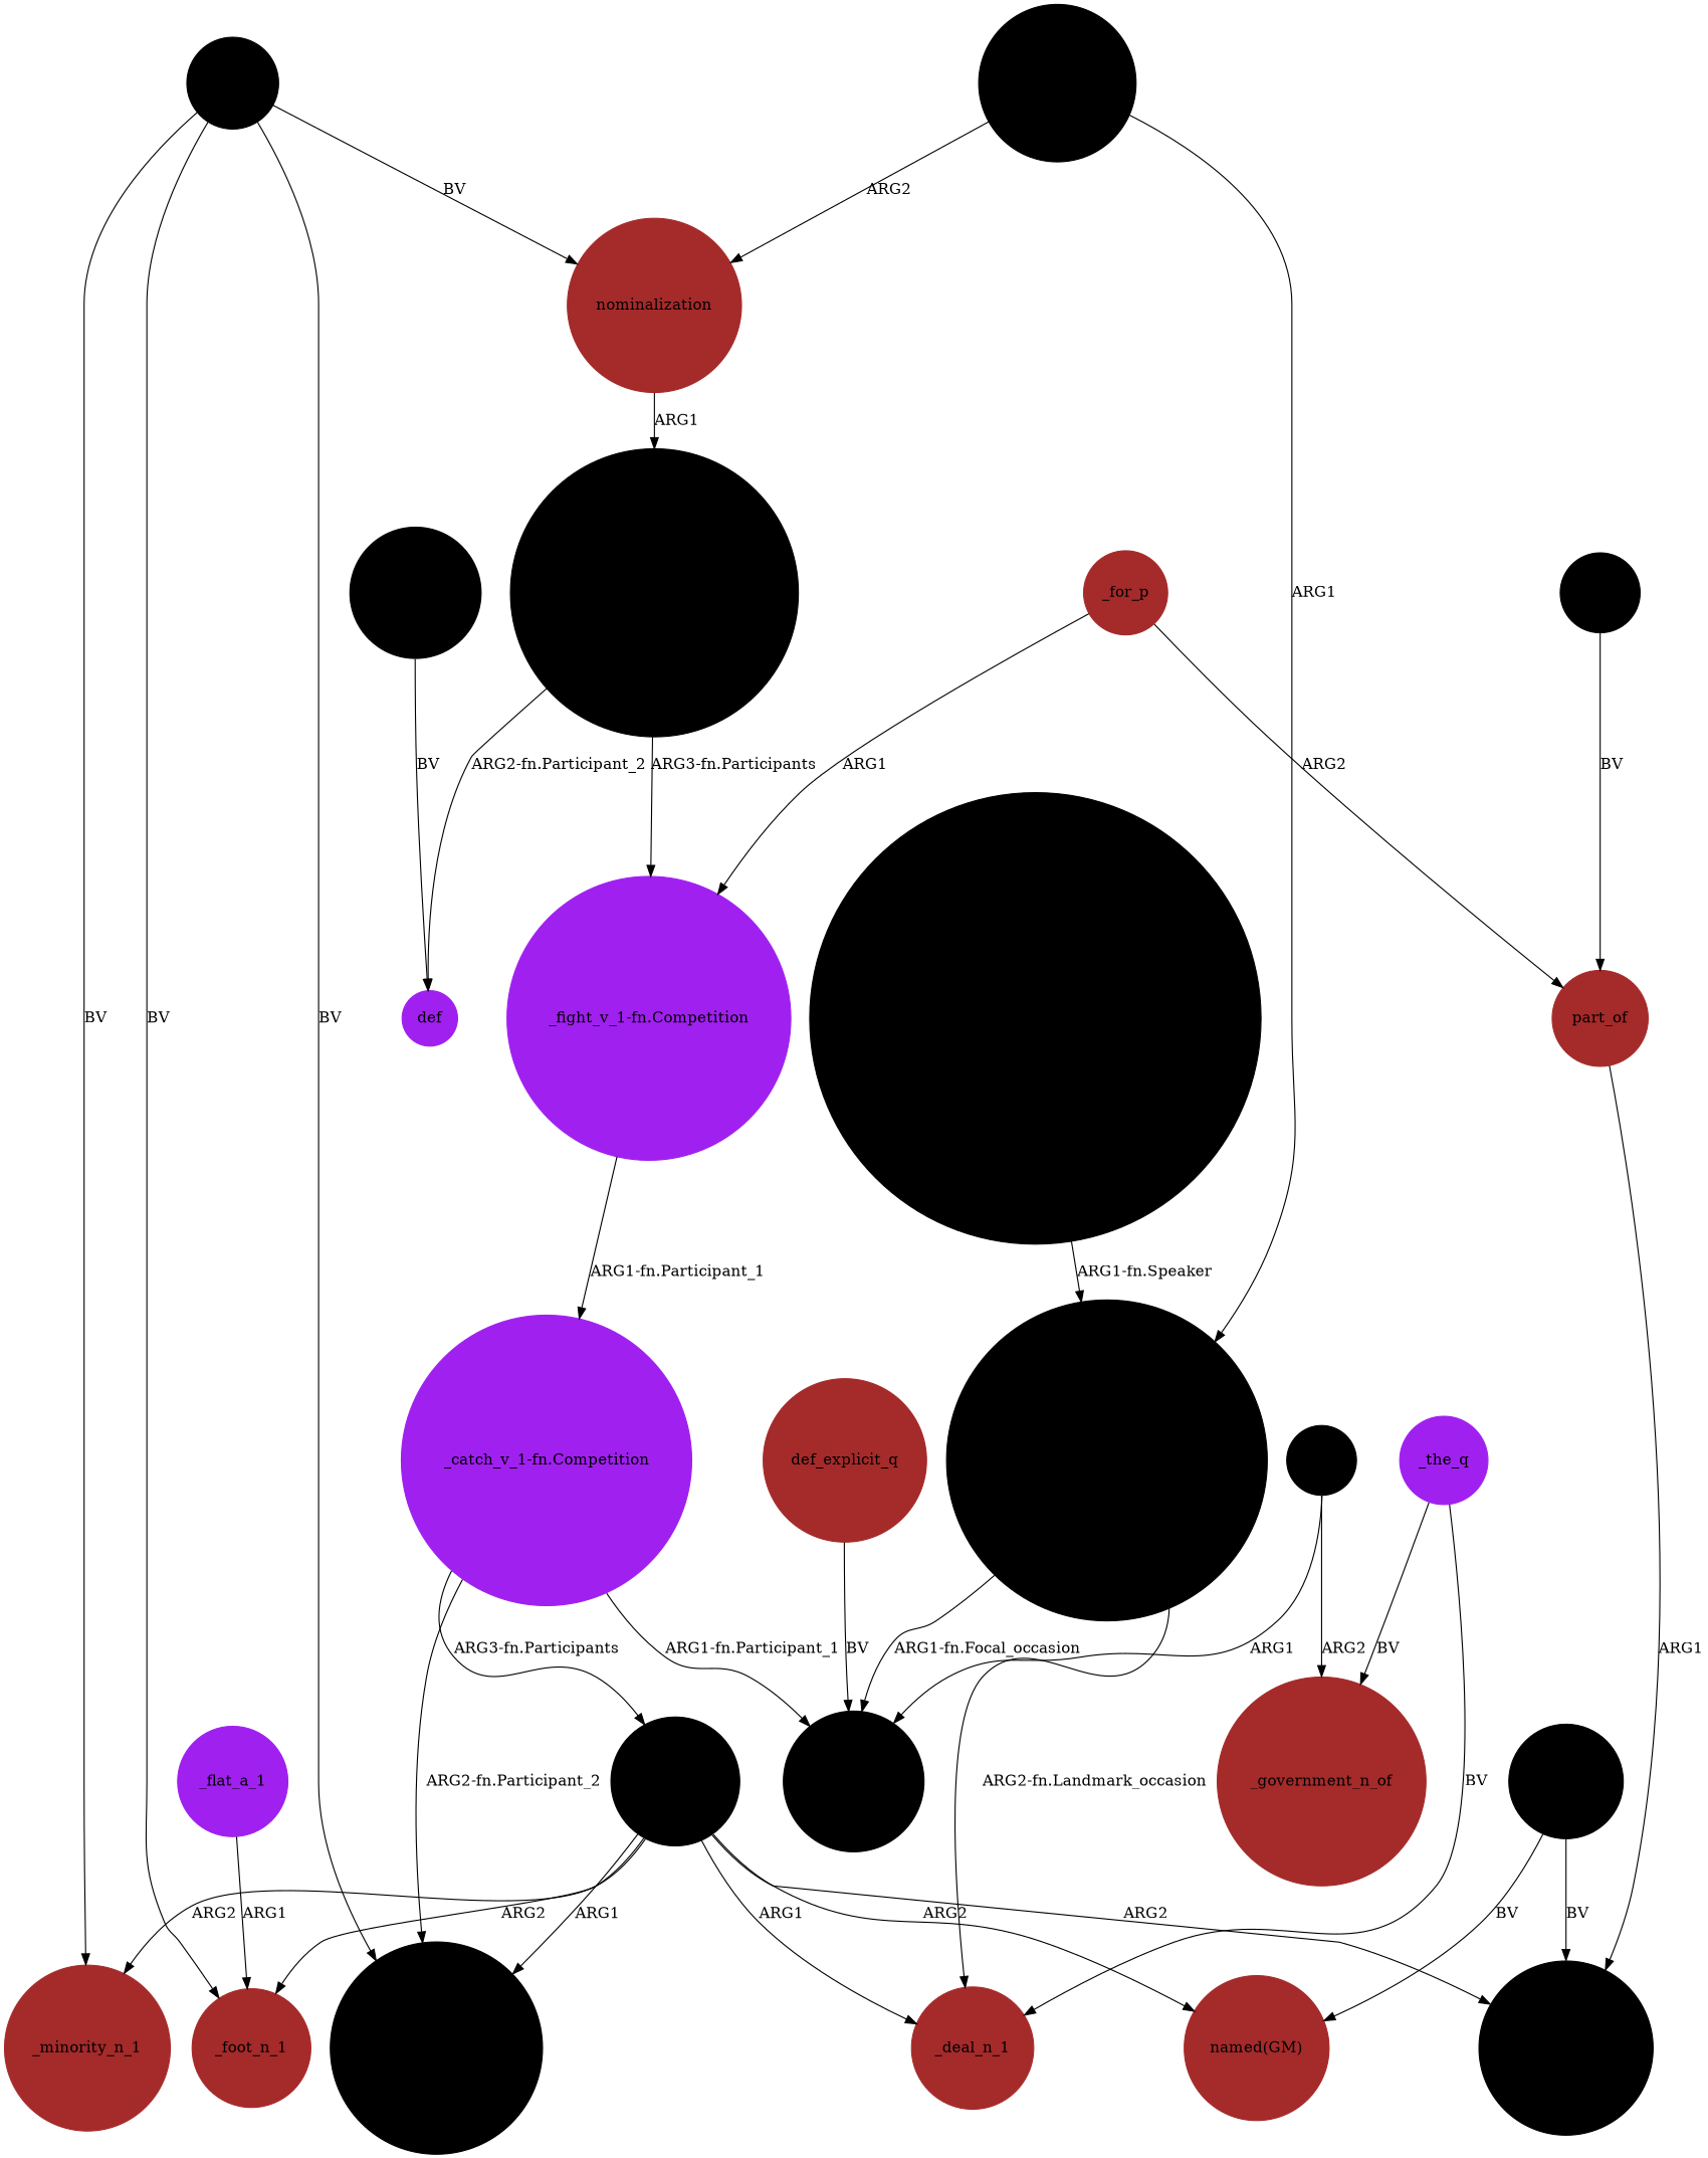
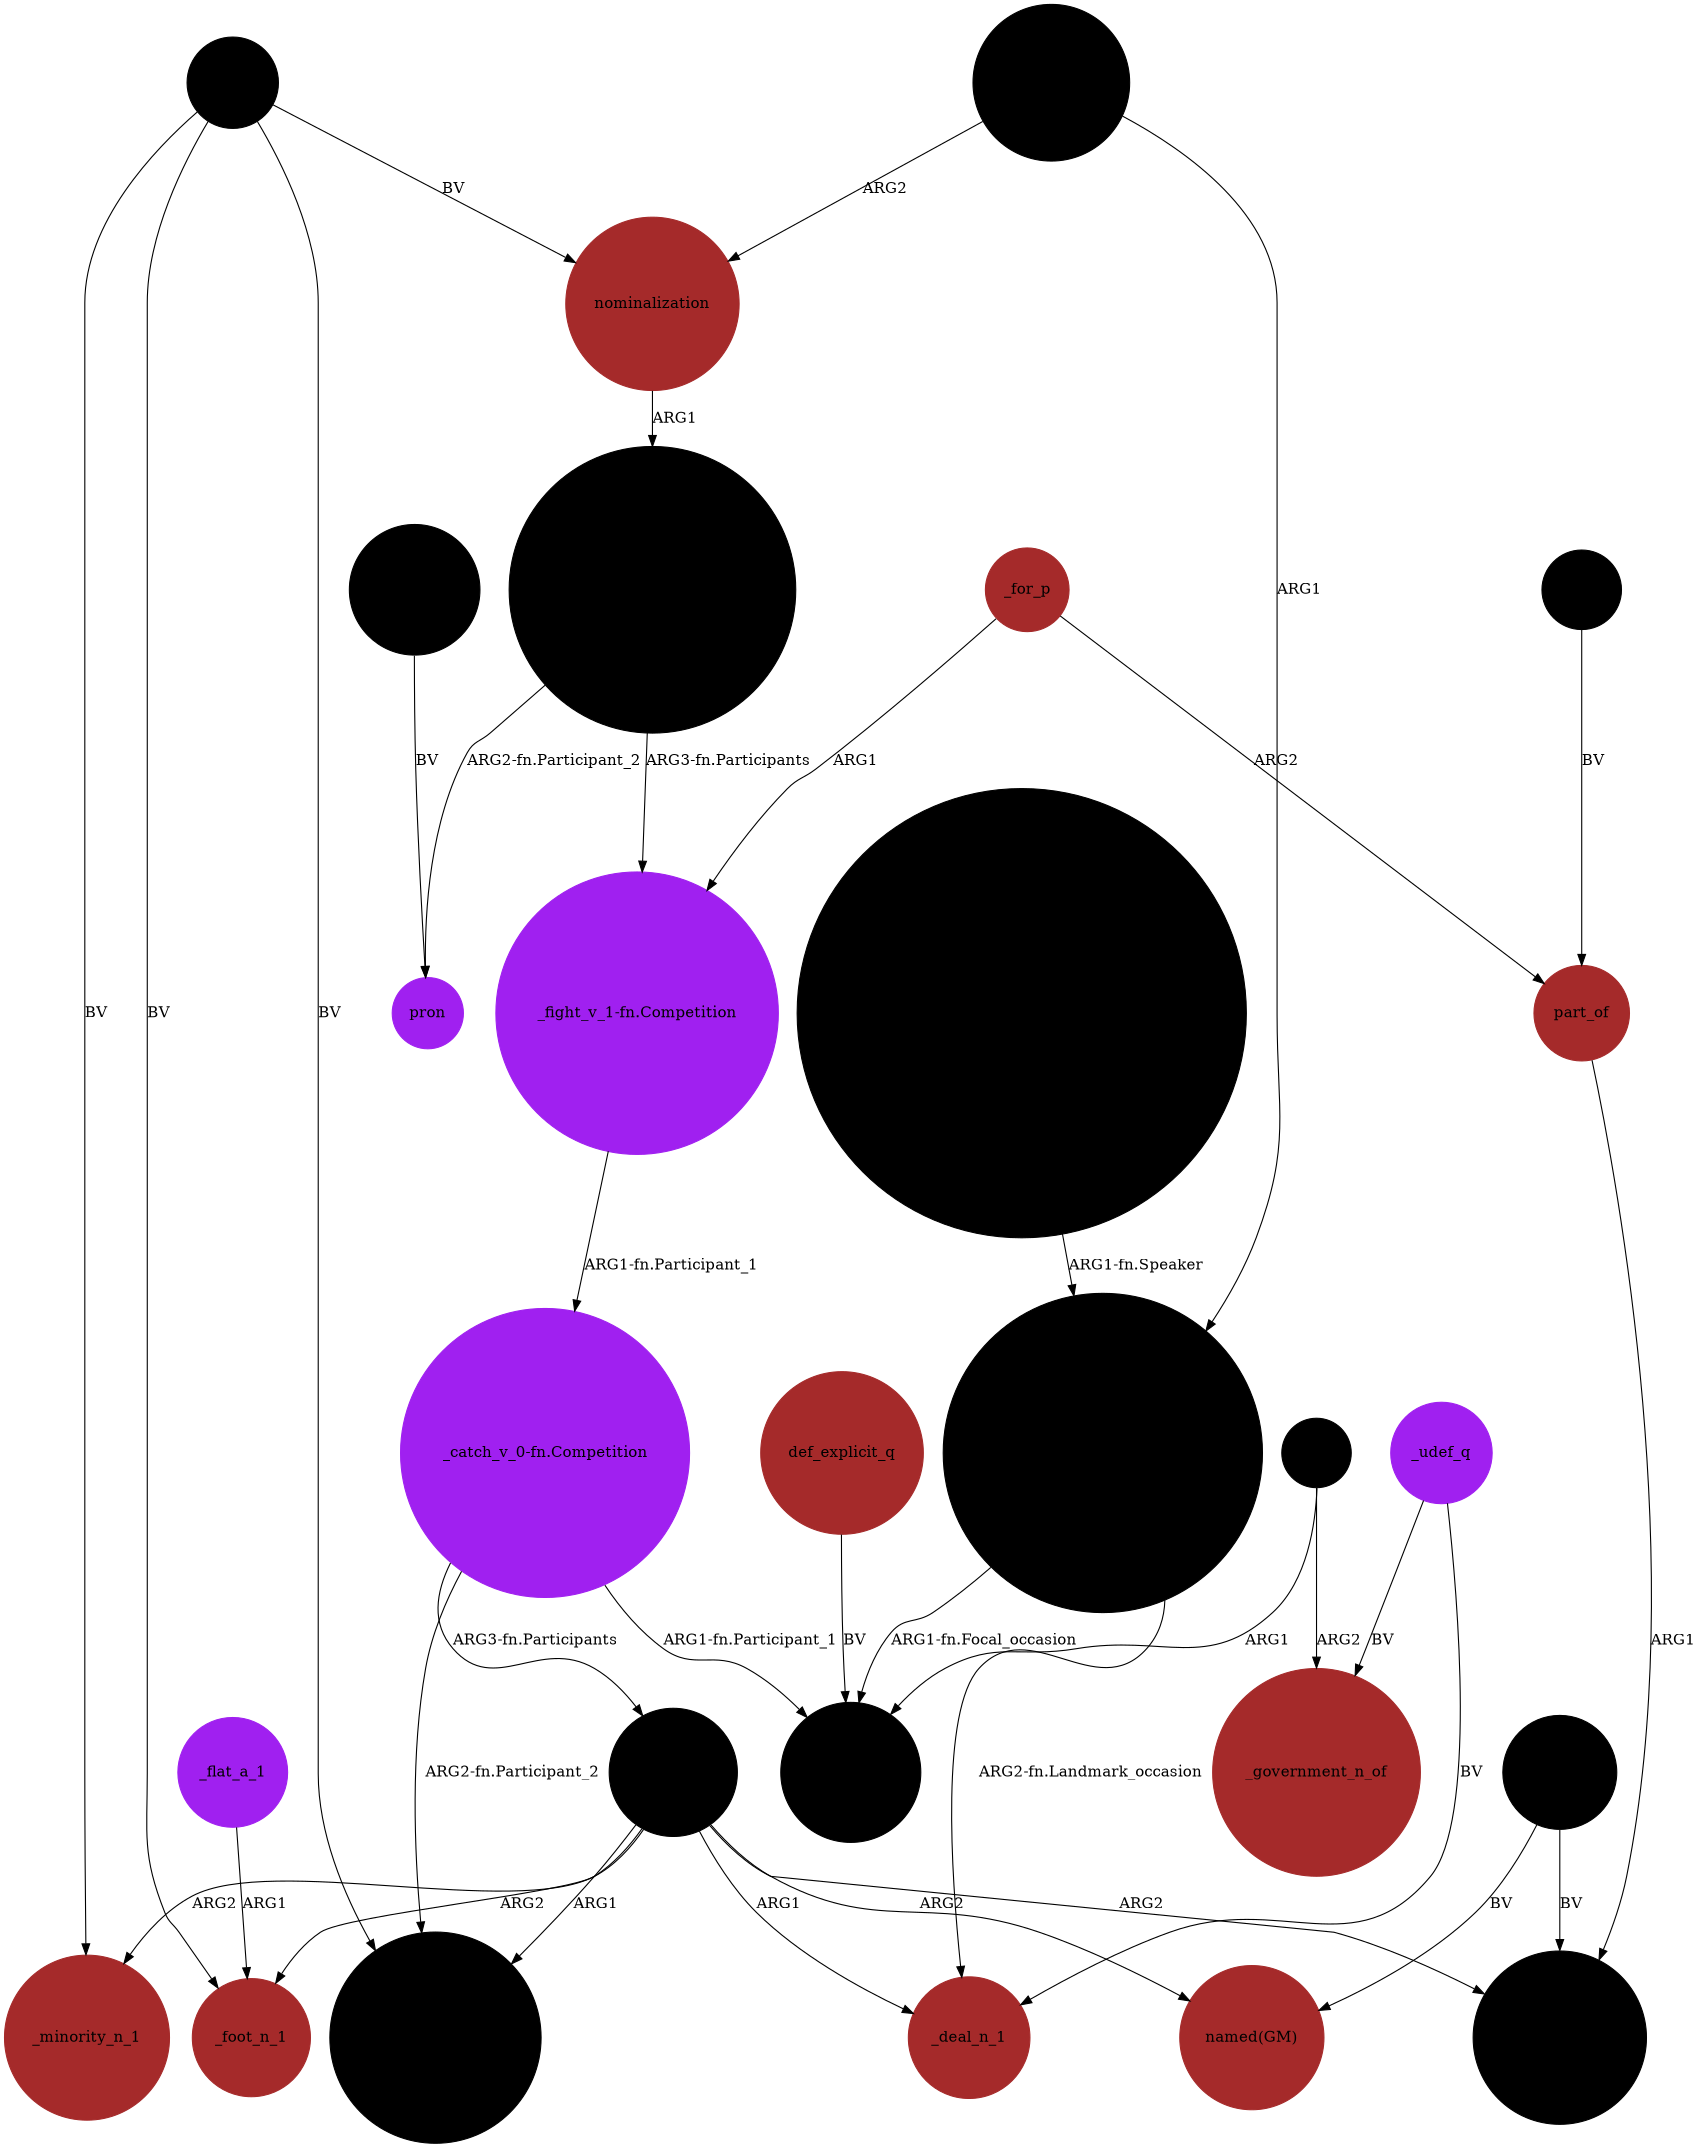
  digraph {
    node [color=black shape=circle style=filled]
    nominalization [color=brown]
    "_force_v_1-fn.Competition"
    "_fight_v_1-fn.Competition" [color=purple]
-   pron [color=purple label=def]
-   "_catch_v_1-fn.Competition" [color=purple]
+   pron [color=purple]
+   "_catch_v_1-fn.Competition" [color=purple label="_catch_v_0-fn.Competition"]
    _management_n_1
    compound
    _action_n_1
    _deal_n_1 [color=brown]
    _minority_n_1 [color=brown]
    "named(Jaguar)"
    "named(GM)" [color=brown]
    _foot_n_1 [color=brown]
    _by_p_means
    "_scuttle_v_1-fn.Relative_time"
-   _the_q [color=purple]
+   _the_q [color=purple label=_udef_q]
    _government_n_of [color=brown]
    part_of [color=brown]
    udef_q
    _for_p [color=brown]
    proper_q
    _all_q
    pronoun_q
    _flat_a_1 [color=purple]
    poss
    "_may_v_modal-fn.Communication_manner"
    def_explicit_q [color=brown]
    nominalization -> "_force_v_1-fn.Competition" [label=ARG1]
    "_force_v_1-fn.Competition" -> "_fight_v_1-fn.Competition" [label="ARG3-fn.Participants"]
    "_force_v_1-fn.Competition" -> pron [label="ARG2-fn.Participant_2"]
    "_fight_v_1-fn.Competition" -> "_catch_v_1-fn.Competition" [label="ARG1-fn.Participant_1"]
    "_catch_v_1-fn.Competition" -> _management_n_1 [label="ARG2-fn.Participant_2"]
    "_catch_v_1-fn.Competition" -> compound [label="ARG3-fn.Participants"]
    "_catch_v_1-fn.Competition" -> _action_n_1 [label="ARG1-fn.Participant_1"]
    compound -> _management_n_1 [label=ARG1]
    compound -> _deal_n_1 [label=ARG1]
    compound -> _minority_n_1 [label=ARG2]
    compound -> "named(Jaguar)" [label=ARG2]
    compound -> "named(GM)" [label=ARG2]
    compound -> _foot_n_1 [label=ARG2]
    _by_p_means -> nominalization [label=ARG2]
    _by_p_means -> "_scuttle_v_1-fn.Relative_time" [label=ARG1]
    "_scuttle_v_1-fn.Relative_time" -> _action_n_1 [label="ARG1-fn.Focal_occasion"]
    "_scuttle_v_1-fn.Relative_time" -> _deal_n_1 [label="ARG2-fn.Landmark_occasion"]
    _the_q -> _deal_n_1 [label=BV]
    _the_q -> _government_n_of [label=BV]
    part_of -> "named(Jaguar)" [label=ARG1]
    udef_q -> nominalization [label=BV]
    udef_q -> _management_n_1 [label=BV]
    udef_q -> _minority_n_1 [label=BV]
    udef_q -> _foot_n_1 [label=BV]
    _for_p -> "_fight_v_1-fn.Competition" [label=ARG1]
    _for_p -> part_of [label=ARG2]
    proper_q -> "named(Jaguar)" [label=BV]
    proper_q -> "named(GM)" [label=BV]
    _all_q -> part_of [label=BV]
    pronoun_q -> pron [label=BV]
    _flat_a_1 -> _foot_n_1 [label=ARG1]
    poss -> _action_n_1 [label=ARG1]
    poss -> _government_n_of [label=ARG2]
    "_may_v_modal-fn.Communication_manner" -> "_scuttle_v_1-fn.Relative_time" [label="ARG1-fn.Speaker"]
    def_explicit_q -> _action_n_1 [label=BV]
  }
